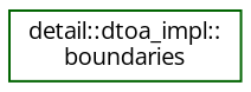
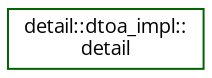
  digraph {
    rankdir=LR
    fontname="Open Sans"
-   n1 [color=darkgreen fillcolor=white fontname="Open Sans" fontsize=10 height=0.2 label="detail::dtoa_impl::\lboundaries" shape=record style=filled width=0.4]
+   n1 [color=darkgreen fillcolor=white fontname="Open Sans" fontsize=10 height=0.2 label="detail::dtoa_impl::\ldetail" shape=record style=filled width=0.4]
  }
